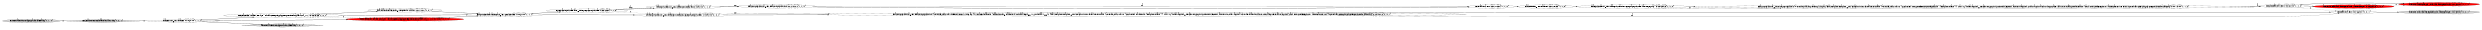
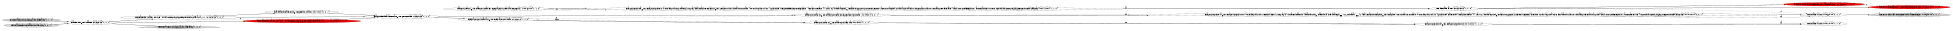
  digraph {
    rankdir=LR
    node [fillcolor=white shape=ellipse style=filled]
    edge [style=bold]
    n1 [fillcolor=lightgray label="assertTrue(\"Didn't find the expected node\",ranTestCase.get())@@@39@@@['0', '0', '1']"]
    n2 [fillcolor=red label="assertTrue(ranTestCase.get(),\"Didn't find the expected node\")@@@38@@@['0', '1', '0']"]
    n3 [label="DataInputStream in = new DataInputStream(new ByteArrayInputStream(baos.toByteArray()))@@@13@@@['1', '1', '0']"]
    n4 [label="BinaryInputArchive ia = new BinaryInputArchive(in){@Override public long readLong(String tag){final Semaphore semaphore = new Semaphore(0)new Thread(new Runnable(){@Override public void run(){synchronized (tree2.getReferenceCountedAclCache()) {semaphore.release()}}}).start()try {boolean acquired = semaphore.tryAcquire(30,TimeUnit.SECONDS)assertTrue(acquired,\"Couldn't acquire a lock on the ACLCache while we were calling tree.deserialize\")}catch (InterruptedException e1) ranTestCase.set(true)return super.edu.fdu.CPPDG.tinypdg.pe.ExpressionInfo@39fb5ctag}}@@@14@@@['1', '1', '0']"]
    n5 [label="tree2.deserialize(ia,\"test\")@@@37@@@['1', '1', '0']"]
    n6 [fillcolor=lightgray label="testDeserializeDoesntLockACLCacheWhileReading['0', '1', '0']"]
-   n7 [label="DataTree tree = new DataTree()@@@3@@@['1', '1', '1']" shape=diamond]
+   n7 [label="DataTree tree = new DataTree()@@@3@@@['1', '1', '1']"]
    n8 [fillcolor=lightgray label="testDeserializeDoesntLockACLCacheWhileReading['1', '0', '0']" shape=diamond]
    n9 [label="tree.createNode(\"/marker\",new byte((((edu.fdu.CPPDG.tinypdg.pe.ExpressionInfo@39fb7a,null,-1,1,1,1)@@@4@@@['1', '0', '1']"]
    n10 [fillcolor=red label="tree.createNode(\"/marker\",new byte((((edu.fdu.CPPDG.tinypdg.pe.ExpressionInfo@39fad9,null,-1,1,1,1)@@@4@@@['0', '1', '0']"]
    n11 [fillcolor=red label="assertTrue(\"Didn't find the expected node\",ranTestCase.get())@@@38@@@['1', '0', '0']"]
    n12 [label="tree.serialize(oa,\"test\")@@@38@@@['0', '0', '1']"]
    n13 [label="BinaryOutputArchive oa = new BinaryOutputArchive(out)@@@10@@@['1', '1', '0']"]
    n14 [label="tree.serialize(oa,\"test\")@@@11@@@['1', '1', '0']"]
-   n15 [label="DataTree tree2 = new DataTree()@@@12@@@['1', '1', '0']"]
    n16 [label="final DataNode markerNode = tree.getNode(\"/marker\")@@@7@@@['0', '0', '1']"]
    n17 [label="final AtomicBoolean ranTestCase = new AtomicBoolean()@@@8@@@['1', '1', '1']"]
    n18 [label="ByteArrayOutputStream baos = new ByteArrayOutputStream()@@@8@@@['1', '1', '0']"]
    n19 [label="DataOutputStream out = new DataOutputStream(new ByteArrayOutputStream())@@@9@@@['0', '0', '1']"]
    n20 [label="BinaryOutputArchive oa = new BinaryOutputArchive(out){@Override public void writeRecord(Record r,String tag){if (r instanceof DataNode) {DataNode node = (DataNode)rif (node.data.length == 1 && node.data(0( == 42) {final Semaphore semaphore = new Semaphore(0)new Thread(new Runnable(){@Override public void run(){synchronized (markerNode) {semaphore.release()}}}).start()try {boolean acquired = semaphore.tryAcquire(30,TimeUnit.SECONDS)assertTrue(\"Couldn't acquire a lock on the DataNode while we were calling tree.serialize\",acquired)}catch (InterruptedException e1) ranTestCase.set(true)}}super.edu.fdu.CPPDG.tinypdg.pe.ExpressionInfo@39fc02rtag}}@@@10@@@['0', '0', '1']"]
    n21 [label="DataOutputStream out = new DataOutputStream(baos)@@@9@@@['1', '1', '0']"]
-   n22 [fillcolor=lightgray label="testSerializeDoesntLockDataNodeWhileWriting['0', '0', '1']" shape=diamond]
+   n22 [fillcolor=lightgray label="testSerializeDoesntLockDataNodeWhileWriting['0', '0', '1']"]
    n3 -> n4
    n3 -> n4 [label=in style=solid]
    n4 -> n5 [label=ia style=solid]
    n4 -> n5
    n5 -> n2
    n5 -> n11
    n5 -> n12 [label=0 style=dashed]
-   n6 -> n22
+   n6 -> n7
    n7 -> n8
    n7 -> n9
    n7 -> n10
    n9 -> n10 [label=0 style=dashed]
    n9 -> n16
    n9 -> n17
    n10 -> n17
    n11 -> n2 [label=0 style=dashed]
    n12 -> n1
    n13 -> n14
    n13 -> n14 [label=oa style=solid]
-   n14 -> n15
-   n15 -> n3
    n16 -> n17
    n17 -> n18
    n17 -> n19
    n18 -> n19 [label=0 style=dashed]
    n18 -> n21 [label=baos style=solid]
    n18 -> n21
    n19 -> n20 [label=out style=solid]
    n19 -> n20
    n20 -> n12 [label=oa style=solid]
    n20 -> n12
    n21 -> n13 [label=out style=solid]
    n21 -> n13
    n22 -> n7
  }
